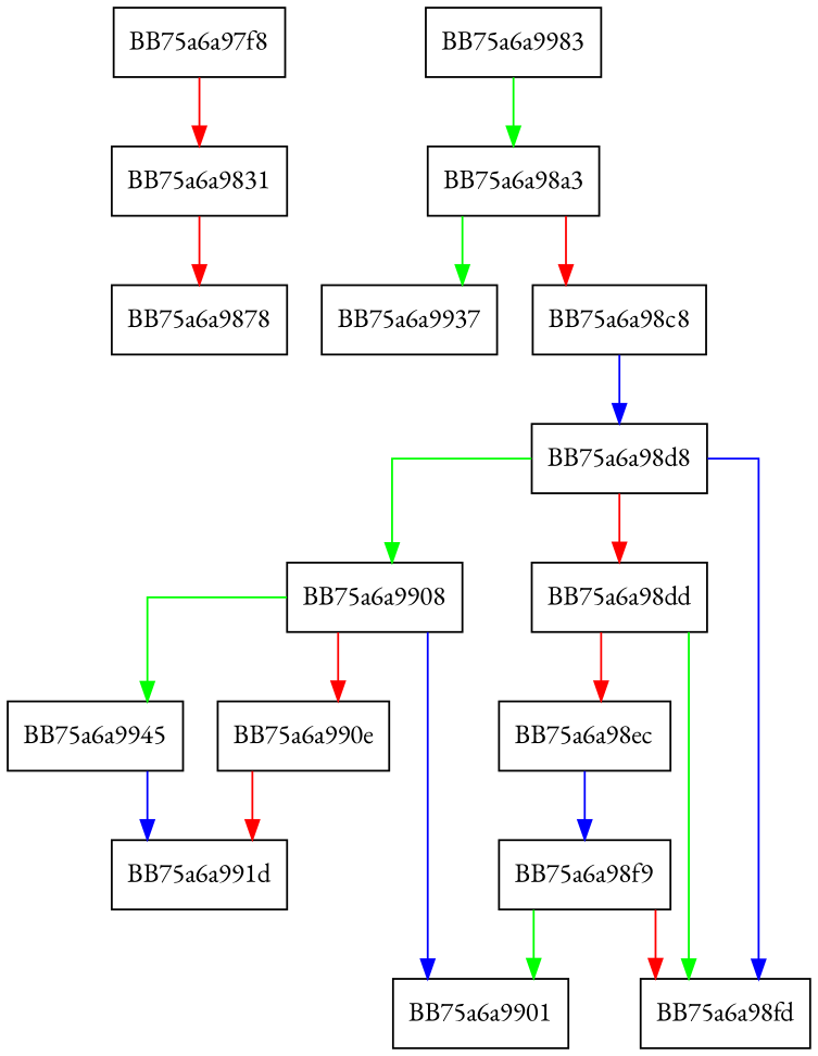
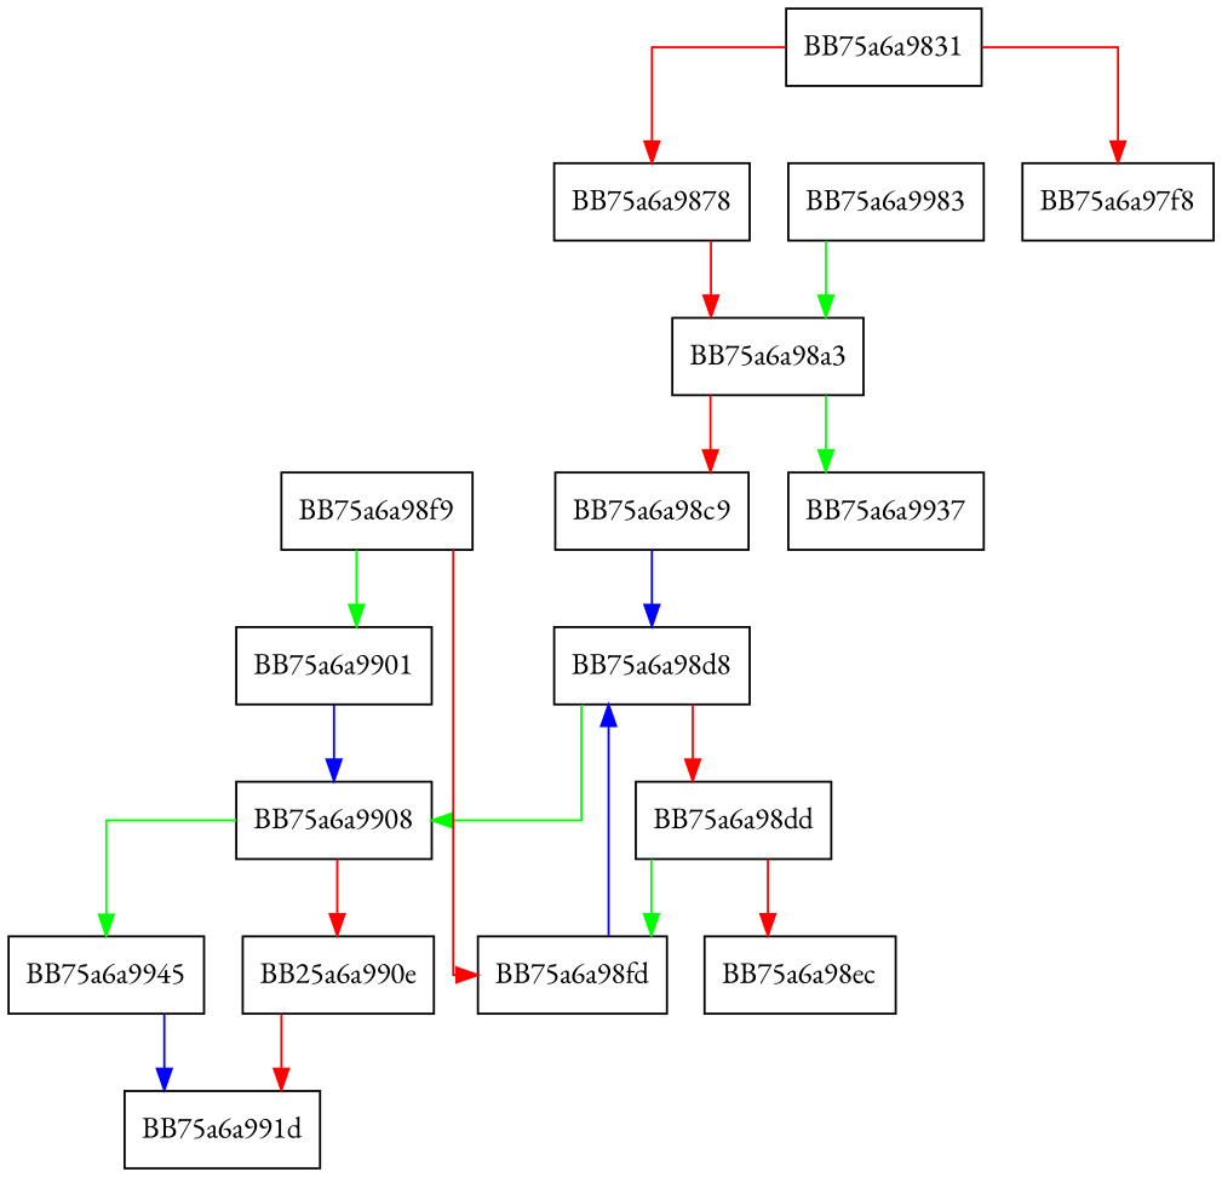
  digraph {
    fontname="EB Garamond"
    splines=ortho
    node [fontname="EB Garamond" shape=box]
    edge [color=red fontname="EB Garamond"]
    BB75a6a97f8
    BB75a6a9831
    BB75a6a9878
    BB75a6a9983
    BB75a6a98a3
    BB75a6a9937
-   BB75a6a98c8
+   BB75a6a98c8 [label=BB75a6a98c9]
    BB75a6a98d8
    BB75a6a9908
    BB75a6a98dd
    BB75a6a9945
-   BB75a6a990e
+   BB75a6a990e [label=BB25a6a990e]
    BB75a6a98ec
    BB75a6a98fd
    BB75a6a991d
    BB75a6a98f9
    BB75a6a9901
-   BB75a6a97f8 -> BB75a6a9831
+   BB75a6a9831 -> BB75a6a97f8
    BB75a6a9831 -> BB75a6a9878
+   BB75a6a9878 -> BB75a6a98a3
    BB75a6a9983 -> BB75a6a98a3 [color=green]
    BB75a6a98a3 -> BB75a6a9937 [color=green]
    BB75a6a98a3 -> BB75a6a98c8
    BB75a6a98c8 -> BB75a6a98d8 [color=blue]
    BB75a6a98d8 -> BB75a6a9908 [color=green]
    BB75a6a98d8 -> BB75a6a98dd
    BB75a6a9908 -> BB75a6a9945 [color=green]
    BB75a6a9908 -> BB75a6a990e
    BB75a6a98dd -> BB75a6a98ec
    BB75a6a98dd -> BB75a6a98fd [color=green]
    BB75a6a9945 -> BB75a6a991d [color=blue]
    BB75a6a990e -> BB75a6a991d
-   BB75a6a98ec -> BB75a6a98f9 [color=blue]
-   BB75a6a98d8 -> BB75a6a98fd [color=blue]
+   BB75a6a98fd -> BB75a6a98d8 [color=blue]
    BB75a6a98f9 -> BB75a6a98fd
    BB75a6a98f9 -> BB75a6a9901 [color=green]
-   BB75a6a9908 -> BB75a6a9901 [color=blue]
+   BB75a6a9901 -> BB75a6a9908 [color=blue]
  }
